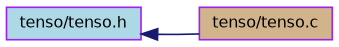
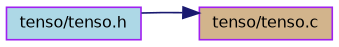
  digraph {
    rankdir=LR
    node [color=purple fontname=Helvetica fontsize=10 shape=record style=filled]
    n1 [fillcolor=lightblue fontcolor=black height=0.2 label="tenso/tenso.h" width=0.4]
    n2 [fillcolor=tan height=0.2 label="tenso/tenso.c" width=0.4]
-   n1 -> n2 [color=midnightblue dir=back fontname=Helvetica fontsize=10 labelfontname=Helvetica labelfontsize=10 style=solid]
+   n2 -> n1 [color=midnightblue dir=back fontname=Helvetica fontsize=10 labelfontname=Helvetica labelfontsize=10 style=solid]
  }
